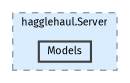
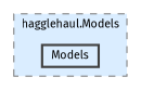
  digraph {
    compound=true
    fontname="Fira Sans"
    n1 [color=grey25 fillcolor="#daedff" fontname="Fira Sans" fontsize=10 height=0.2 label=Models shape=box style="filled,bold" width=0.4]
    subgraph cluster_1 {
      bgcolor="#daedff"
      fontsize=10
-     label="hagglehaul.Server"
+     label="hagglehaul.Models"
      pencolor=grey50
      style="filled,dashed"
      n1
    }
  }
